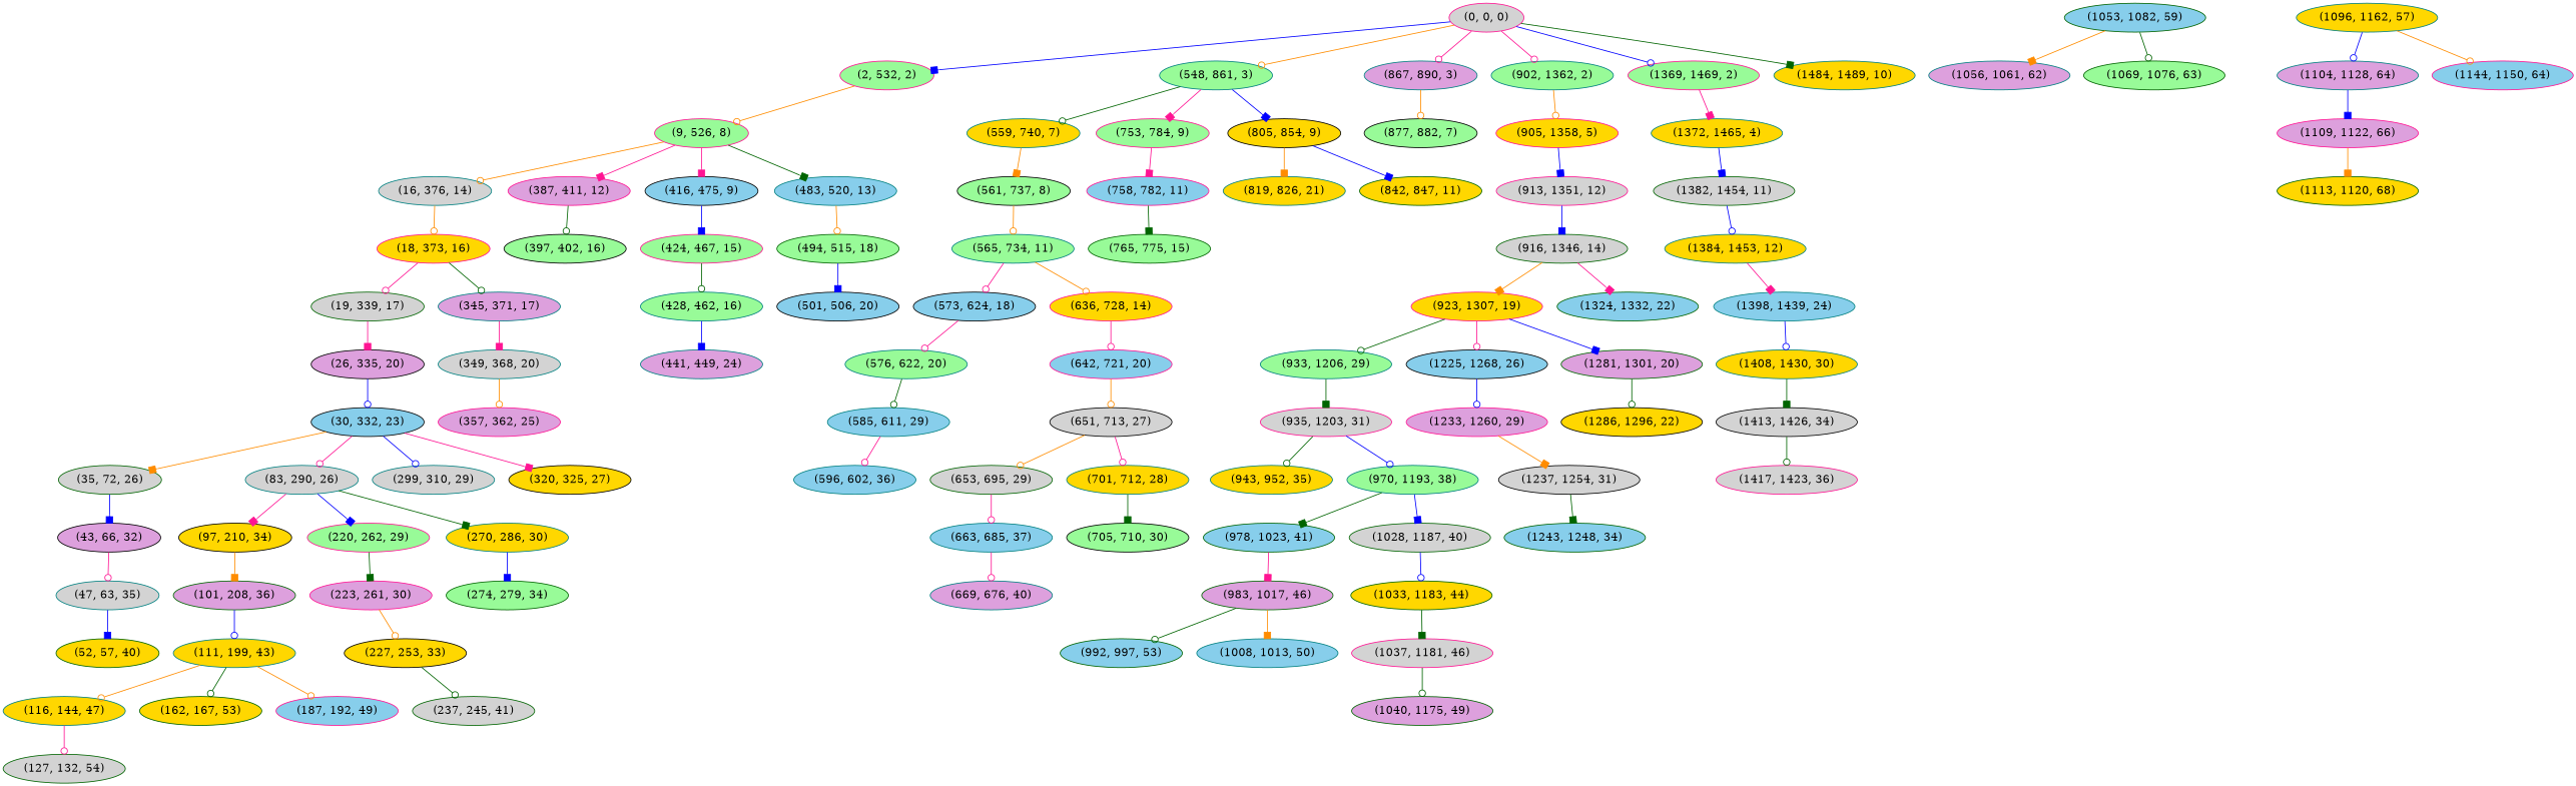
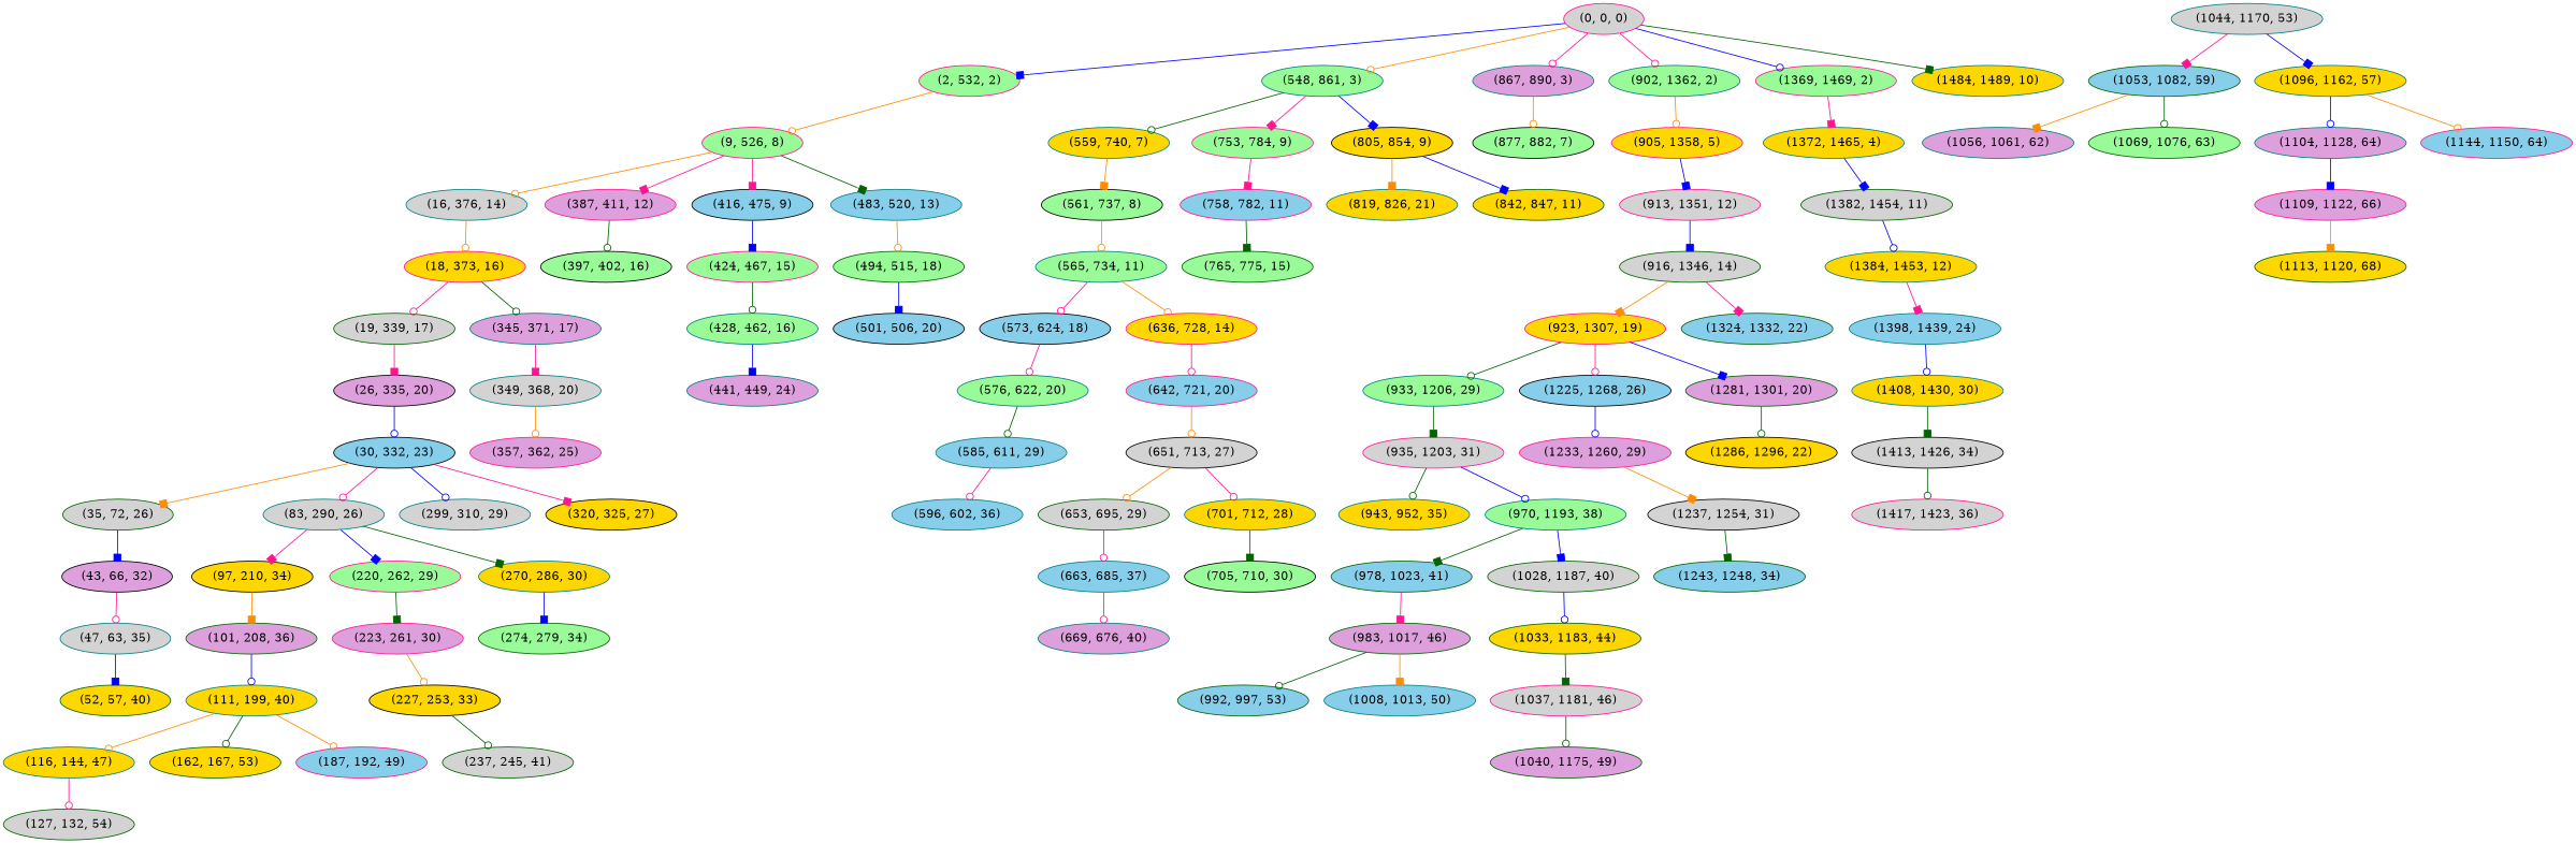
  digraph {
    node [color=teal fillcolor=gold style=filled]
    edge [arrowhead=odot color=blue]
    "(0, 0, 0)" [color=deeppink fillcolor=lightgrey]
    "(2, 532, 2)" [color=deeppink fillcolor=palegreen]
    "(548, 861, 3)" [fillcolor=palegreen]
    "(867, 890, 3)" [fillcolor=plum]
    "(902, 1362, 2)" [fillcolor=palegreen]
    "(1369, 1469, 2)" [color=deeppink fillcolor=palegreen]
    "(1484, 1489, 10)"
    "(9, 526, 8)" [color=deeppink fillcolor=palegreen]
    "(559, 740, 7)"
    "(753, 784, 9)" [color=deeppink fillcolor=palegreen]
    "(805, 854, 9)" [color=black]
    "(877, 882, 7)" [color=black fillcolor=palegreen]
    "(905, 1358, 5)" [color=deeppink]
    "(1372, 1465, 4)"
    "(16, 376, 14)" [fillcolor=lightgrey]
    "(387, 411, 12)" [color=deeppink fillcolor=plum]
    "(416, 475, 9)" [color=black fillcolor=skyblue]
    "(483, 520, 13)" [fillcolor=skyblue]
    "(18, 373, 16)" [color=deeppink]
    "(397, 402, 16)" [color=black fillcolor=palegreen]
    "(424, 467, 15)" [color=deeppink fillcolor=palegreen]
    "(494, 515, 18)" [color=darkgreen fillcolor=palegreen]
    "(19, 339, 17)" [color=darkgreen fillcolor=lightgrey]
    "(345, 371, 17)" [fillcolor=plum]
    "(26, 335, 20)" [color=black fillcolor=plum]
    "(349, 368, 20)" [fillcolor=lightgrey]
    "(30, 332, 23)" [color=black fillcolor=skyblue]
    "(35, 72, 26)" [color=darkgreen fillcolor=lightgrey]
    "(83, 290, 26)" [fillcolor=lightgrey]
    "(299, 310, 29)" [fillcolor=lightgrey]
    "(320, 325, 27)" [color=black]
    "(43, 66, 32)" [color=black fillcolor=plum]
    "(97, 210, 34)" [color=black]
    "(220, 262, 29)" [color=deeppink fillcolor=palegreen]
    "(270, 286, 30)"
    "(47, 63, 35)" [fillcolor=lightgrey]
    "(52, 57, 40)" [color=darkgreen]
    "(101, 208, 36)" [color=darkgreen fillcolor=plum]
    "(223, 261, 30)" [color=deeppink fillcolor=plum]
    "(274, 279, 34)" [color=darkgreen fillcolor=palegreen]
-   "(111, 199, 43)"
+   "(111, 199, 43)" [label="(111, 199, 40)"]
    "(116, 144, 47)"
    "(162, 167, 53)" [color=darkgreen]
    "(187, 192, 49)" [color=deeppink fillcolor=skyblue]
    "(127, 132, 54)" [color=darkgreen fillcolor=lightgrey]
    "(227, 253, 33)" [color=black]
    "(237, 245, 41)" [color=darkgreen fillcolor=lightgrey]
    "(357, 362, 25)" [color=deeppink fillcolor=plum]
    "(428, 462, 16)" [fillcolor=palegreen]
    "(441, 449, 24)" [fillcolor=plum]
    "(501, 506, 20)" [color=black fillcolor=skyblue]
    "(561, 737, 8)" [color=black fillcolor=palegreen]
    "(758, 782, 11)" [color=deeppink fillcolor=skyblue]
    "(819, 826, 21)"
    "(842, 847, 11)" [color=darkgreen]
    "(565, 734, 11)" [fillcolor=palegreen]
    "(573, 624, 18)" [color=black fillcolor=skyblue]
    "(636, 728, 14)" [color=deeppink]
    "(576, 622, 20)" [fillcolor=palegreen]
    "(642, 721, 20)" [color=deeppink fillcolor=skyblue]
    "(585, 611, 29)" [fillcolor=skyblue]
    "(596, 602, 36)" [fillcolor=skyblue]
    "(651, 713, 27)" [color=black fillcolor=lightgrey]
    "(653, 695, 29)" [color=darkgreen fillcolor=lightgrey]
    "(701, 712, 28)"
    "(663, 685, 37)" [fillcolor=skyblue]
    "(705, 710, 30)" [color=black fillcolor=palegreen]
    "(669, 676, 40)" [fillcolor=plum]
    "(765, 775, 15)" [color=darkgreen fillcolor=palegreen]
    "(913, 1351, 12)" [color=deeppink fillcolor=lightgrey]
    "(916, 1346, 14)" [color=darkgreen fillcolor=lightgrey]
    "(923, 1307, 19)" [color=deeppink]
    "(1324, 1332, 22)" [color=darkgreen fillcolor=skyblue]
    "(933, 1206, 29)" [fillcolor=palegreen]
    "(1225, 1268, 26)" [color=black fillcolor=skyblue]
    "(1281, 1301, 20)" [color=darkgreen fillcolor=plum]
    "(935, 1203, 31)" [color=deeppink fillcolor=lightgrey]
    "(1233, 1260, 29)" [color=deeppink fillcolor=plum]
    "(1286, 1296, 22)" [color=black]
    "(943, 952, 35)"
    "(970, 1193, 38)" [fillcolor=palegreen]
    "(978, 1023, 41)" [color=darkgreen fillcolor=skyblue]
    "(1028, 1187, 40)" [color=darkgreen fillcolor=lightgrey]
    "(983, 1017, 46)" [color=darkgreen fillcolor=plum]
    "(1033, 1183, 44)" [color=darkgreen]
    "(992, 997, 53)" [color=darkgreen fillcolor=skyblue]
    "(1008, 1013, 50)" [fillcolor=skyblue]
    "(1037, 1181, 46)" [color=deeppink fillcolor=lightgrey]
    "(1040, 1175, 49)" [color=darkgreen fillcolor=plum]
+   "(1044, 1170, 53)" [fillcolor=lightgrey]
    "(1053, 1082, 59)" [color=darkgreen fillcolor=skyblue]
    "(1096, 1162, 57)"
    "(1056, 1061, 62)" [fillcolor=plum]
    "(1069, 1076, 63)" [color=darkgreen fillcolor=palegreen]
    "(1104, 1128, 64)" [fillcolor=plum]
    "(1144, 1150, 64)" [color=deeppink fillcolor=skyblue]
    "(1109, 1122, 66)" [color=deeppink fillcolor=plum]
    "(1113, 1120, 68)" [color=darkgreen]
    "(1237, 1254, 31)" [color=black fillcolor=lightgrey]
    "(1243, 1248, 34)" [color=darkgreen fillcolor=skyblue]
    "(1382, 1454, 11)" [color=darkgreen fillcolor=lightgrey]
    "(1384, 1453, 12)"
    "(1398, 1439, 24)" [fillcolor=skyblue]
    "(1408, 1430, 30)"
    "(1413, 1426, 34)" [color=black fillcolor=lightgrey]
    "(1417, 1423, 36)" [color=deeppink fillcolor=lightgrey]
    "(0, 0, 0)" -> "(2, 532, 2)" [arrowhead=box]
    "(0, 0, 0)" -> "(548, 861, 3)" [color=darkorange]
    "(0, 0, 0)" -> "(867, 890, 3)" [color=deeppink]
    "(0, 0, 0)" -> "(902, 1362, 2)" [color=deeppink]
    "(0, 0, 0)" -> "(1369, 1469, 2)"
    "(0, 0, 0)" -> "(1484, 1489, 10)" [arrowhead=box color=darkgreen]
    "(2, 532, 2)" -> "(9, 526, 8)" [color=darkorange]
    "(548, 861, 3)" -> "(559, 740, 7)" [color=darkgreen]
    "(548, 861, 3)" -> "(753, 784, 9)" [arrowhead=box color=deeppink]
    "(548, 861, 3)" -> "(805, 854, 9)" [arrowhead=box]
    "(867, 890, 3)" -> "(877, 882, 7)" [color=darkorange]
    "(902, 1362, 2)" -> "(905, 1358, 5)" [color=darkorange]
    "(1369, 1469, 2)" -> "(1372, 1465, 4)" [arrowhead=box color=deeppink]
    "(9, 526, 8)" -> "(16, 376, 14)" [color=darkorange]
    "(9, 526, 8)" -> "(387, 411, 12)" [arrowhead=box color=deeppink]
    "(9, 526, 8)" -> "(416, 475, 9)" [arrowhead=box color=deeppink]
    "(9, 526, 8)" -> "(483, 520, 13)" [arrowhead=box color=darkgreen]
    "(559, 740, 7)" -> "(561, 737, 8)" [arrowhead=box color=darkorange]
    "(753, 784, 9)" -> "(758, 782, 11)" [arrowhead=box color=deeppink]
    "(805, 854, 9)" -> "(819, 826, 21)" [arrowhead=box color=darkorange]
    "(805, 854, 9)" -> "(842, 847, 11)" [arrowhead=box]
    "(905, 1358, 5)" -> "(913, 1351, 12)" [arrowhead=box]
    "(1372, 1465, 4)" -> "(1382, 1454, 11)" [arrowhead=box]
    "(16, 376, 14)" -> "(18, 373, 16)" [color=darkorange]
    "(387, 411, 12)" -> "(397, 402, 16)" [color=darkgreen]
    "(416, 475, 9)" -> "(424, 467, 15)" [arrowhead=box]
    "(483, 520, 13)" -> "(494, 515, 18)" [color=darkorange]
    "(18, 373, 16)" -> "(19, 339, 17)" [color=deeppink]
    "(18, 373, 16)" -> "(345, 371, 17)" [color=darkgreen]
    "(424, 467, 15)" -> "(428, 462, 16)" [color=darkgreen]
    "(494, 515, 18)" -> "(501, 506, 20)" [arrowhead=box]
    "(19, 339, 17)" -> "(26, 335, 20)" [arrowhead=box color=deeppink]
    "(345, 371, 17)" -> "(349, 368, 20)" [arrowhead=box color=deeppink]
    "(26, 335, 20)" -> "(30, 332, 23)"
    "(349, 368, 20)" -> "(357, 362, 25)" [color=darkorange]
    "(30, 332, 23)" -> "(35, 72, 26)" [arrowhead=box color=darkorange]
    "(30, 332, 23)" -> "(83, 290, 26)" [color=deeppink]
    "(30, 332, 23)" -> "(299, 310, 29)"
    "(30, 332, 23)" -> "(320, 325, 27)" [arrowhead=box color=deeppink]
    "(35, 72, 26)" -> "(43, 66, 32)" [arrowhead=box]
    "(83, 290, 26)" -> "(97, 210, 34)" [arrowhead=box color=deeppink]
    "(83, 290, 26)" -> "(220, 262, 29)" [arrowhead=box]
    "(83, 290, 26)" -> "(270, 286, 30)" [arrowhead=box color=darkgreen]
    "(43, 66, 32)" -> "(47, 63, 35)" [color=deeppink]
    "(97, 210, 34)" -> "(101, 208, 36)" [arrowhead=box color=darkorange]
    "(220, 262, 29)" -> "(223, 261, 30)" [arrowhead=box color=darkgreen]
    "(270, 286, 30)" -> "(274, 279, 34)" [arrowhead=box]
    "(47, 63, 35)" -> "(52, 57, 40)" [arrowhead=box]
    "(101, 208, 36)" -> "(111, 199, 43)"
    "(223, 261, 30)" -> "(227, 253, 33)" [color=darkorange]
    "(111, 199, 43)" -> "(116, 144, 47)" [color=darkorange]
    "(111, 199, 43)" -> "(162, 167, 53)" [color=darkgreen]
    "(111, 199, 43)" -> "(187, 192, 49)" [color=darkorange]
    "(116, 144, 47)" -> "(127, 132, 54)" [color=deeppink]
    "(227, 253, 33)" -> "(237, 245, 41)" [color=darkgreen]
    "(428, 462, 16)" -> "(441, 449, 24)" [arrowhead=box]
    "(561, 737, 8)" -> "(565, 734, 11)" [color=darkorange]
    "(758, 782, 11)" -> "(765, 775, 15)" [arrowhead=box color=darkgreen]
    "(565, 734, 11)" -> "(573, 624, 18)" [color=deeppink]
    "(565, 734, 11)" -> "(636, 728, 14)" [color=darkorange]
    "(573, 624, 18)" -> "(576, 622, 20)" [color=deeppink]
    "(636, 728, 14)" -> "(642, 721, 20)" [color=deeppink]
    "(576, 622, 20)" -> "(585, 611, 29)" [color=darkgreen]
    "(642, 721, 20)" -> "(651, 713, 27)" [color=darkorange]
    "(585, 611, 29)" -> "(596, 602, 36)" [color=deeppink]
    "(651, 713, 27)" -> "(653, 695, 29)" [color=darkorange]
    "(651, 713, 27)" -> "(701, 712, 28)" [color=deeppink]
    "(653, 695, 29)" -> "(663, 685, 37)" [color=deeppink]
    "(701, 712, 28)" -> "(705, 710, 30)" [arrowhead=box color=darkgreen]
    "(663, 685, 37)" -> "(669, 676, 40)" [color=deeppink]
    "(913, 1351, 12)" -> "(916, 1346, 14)" [arrowhead=box]
    "(916, 1346, 14)" -> "(923, 1307, 19)" [arrowhead=box color=darkorange]
    "(916, 1346, 14)" -> "(1324, 1332, 22)" [arrowhead=box color=deeppink]
    "(923, 1307, 19)" -> "(933, 1206, 29)" [color=darkgreen]
    "(923, 1307, 19)" -> "(1225, 1268, 26)" [color=deeppink]
    "(923, 1307, 19)" -> "(1281, 1301, 20)" [arrowhead=box]
    "(933, 1206, 29)" -> "(935, 1203, 31)" [arrowhead=box color=darkgreen]
    "(1225, 1268, 26)" -> "(1233, 1260, 29)"
    "(1281, 1301, 20)" -> "(1286, 1296, 22)" [color=darkgreen]
    "(935, 1203, 31)" -> "(943, 952, 35)" [color=darkgreen]
    "(935, 1203, 31)" -> "(970, 1193, 38)"
    "(1233, 1260, 29)" -> "(1237, 1254, 31)" [arrowhead=box color=darkorange]
    "(970, 1193, 38)" -> "(978, 1023, 41)" [arrowhead=box color=darkgreen]
    "(970, 1193, 38)" -> "(1028, 1187, 40)" [arrowhead=box]
    "(978, 1023, 41)" -> "(983, 1017, 46)" [arrowhead=box color=deeppink]
    "(1028, 1187, 40)" -> "(1033, 1183, 44)"
    "(983, 1017, 46)" -> "(992, 997, 53)" [color=darkgreen]
    "(983, 1017, 46)" -> "(1008, 1013, 50)" [arrowhead=box color=darkorange]
    "(1033, 1183, 44)" -> "(1037, 1181, 46)" [arrowhead=box color=darkgreen]
    "(1037, 1181, 46)" -> "(1040, 1175, 49)" [color=darkgreen]
+   "(1044, 1170, 53)" -> "(1053, 1082, 59)" [arrowhead=box color=deeppink]
+   "(1044, 1170, 53)" -> "(1096, 1162, 57)" [arrowhead=box]
    "(1053, 1082, 59)" -> "(1056, 1061, 62)" [arrowhead=box color=darkorange]
    "(1053, 1082, 59)" -> "(1069, 1076, 63)" [color=darkgreen]
    "(1096, 1162, 57)" -> "(1104, 1128, 64)"
    "(1096, 1162, 57)" -> "(1144, 1150, 64)" [color=darkorange]
    "(1104, 1128, 64)" -> "(1109, 1122, 66)" [arrowhead=box]
    "(1109, 1122, 66)" -> "(1113, 1120, 68)" [arrowhead=box color=darkorange]
    "(1237, 1254, 31)" -> "(1243, 1248, 34)" [arrowhead=box color=darkgreen]
    "(1382, 1454, 11)" -> "(1384, 1453, 12)"
    "(1384, 1453, 12)" -> "(1398, 1439, 24)" [arrowhead=box color=deeppink]
    "(1398, 1439, 24)" -> "(1408, 1430, 30)"
    "(1408, 1430, 30)" -> "(1413, 1426, 34)" [arrowhead=box color=darkgreen]
    "(1413, 1426, 34)" -> "(1417, 1423, 36)" [color=darkgreen]
  }
